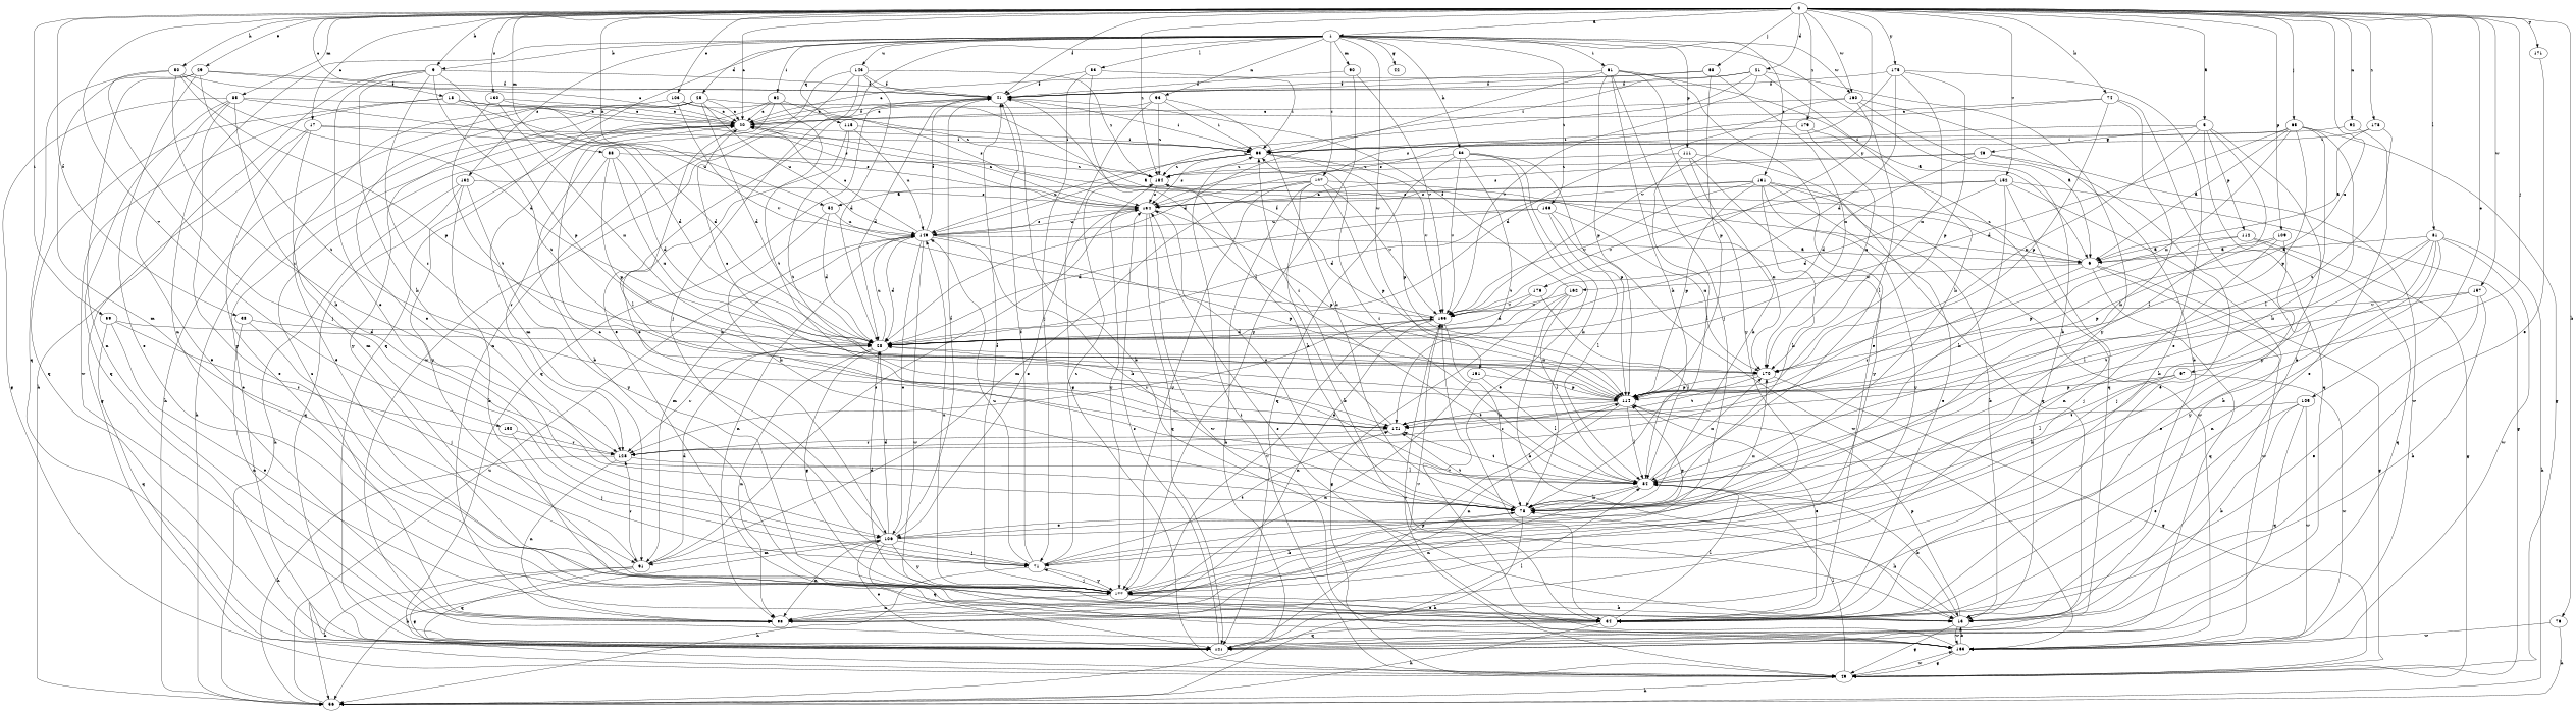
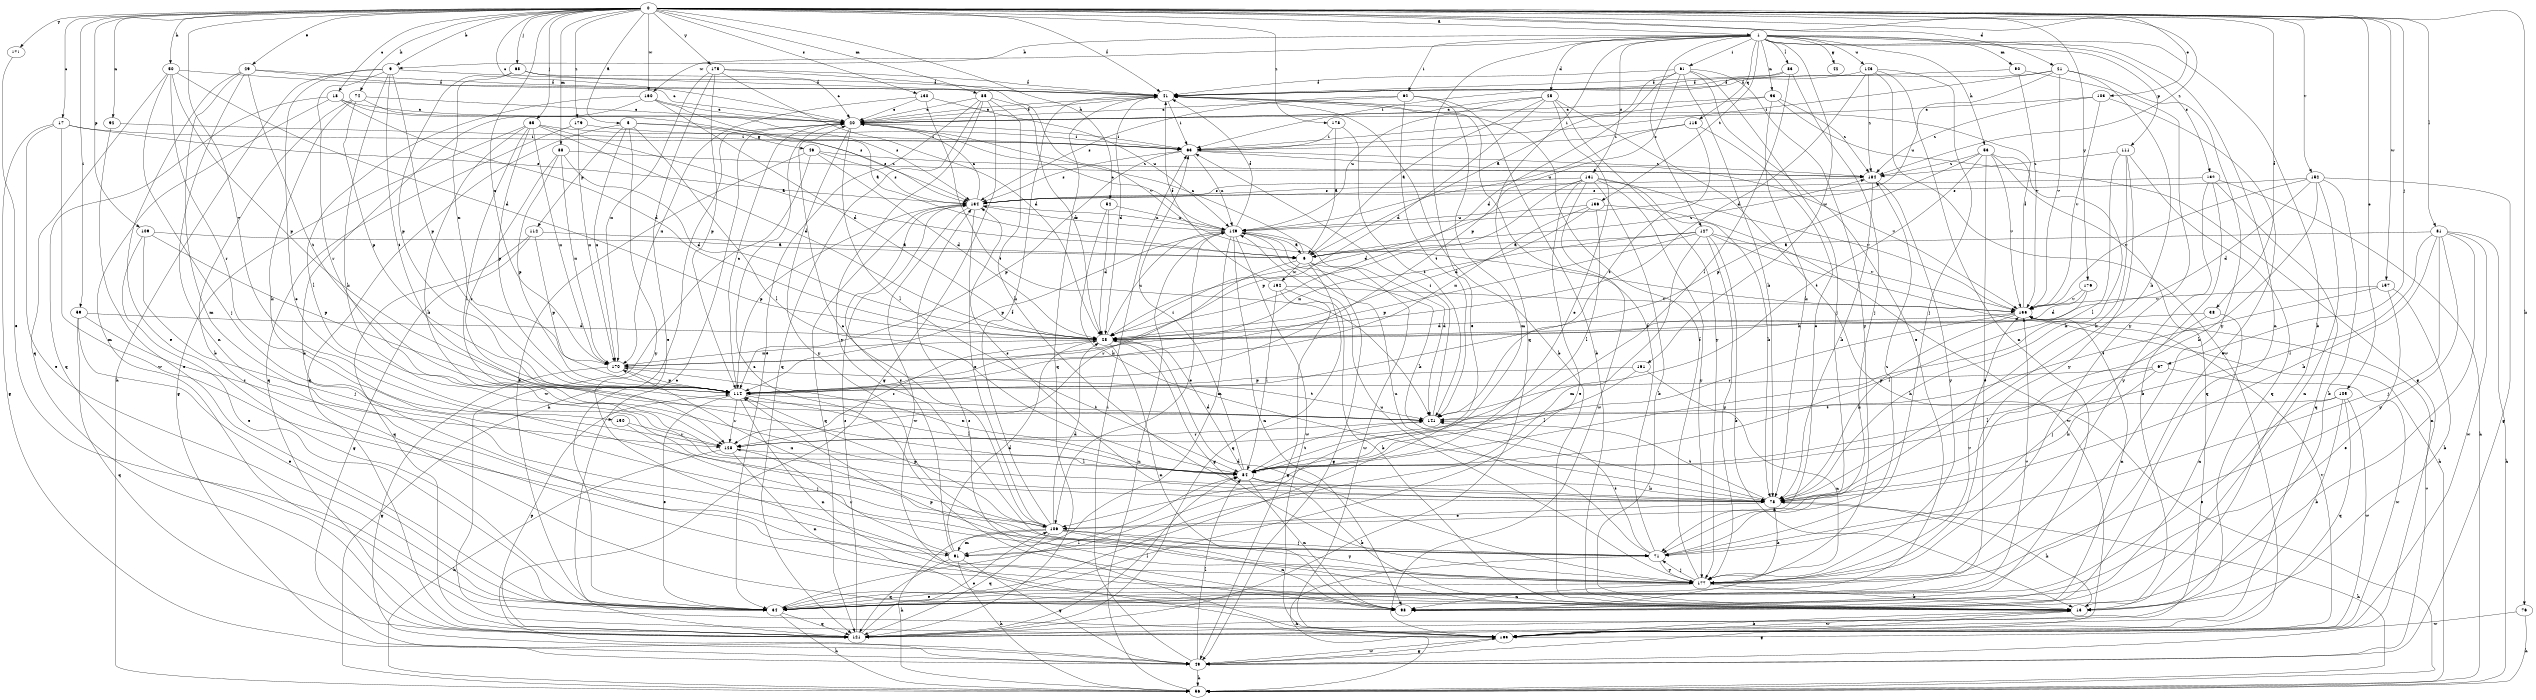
  strict digraph {
    0
    1
    5
    9
    17
    18
    20
    21
    29
    38
    41
    50
    52
    59
    65
    67
    68
    74
    76
    81
    85
    88
    92
    103
    105
    109
    130
    150
    152
    157
    160
    170
    171
    175
    176
    178
    179
    184
    13
    25
    34
    42
    53
    61
    62
    83
    90
    93
    98
    111
    115
    121
    127
    131
    132
    136
    143
    161
    46
    84
    112
    134
    177
    128
    56
    78
    106
    114
    141
    49
    91
    63
    163
    28
    149
    155
    71
    6
    162
    0 -> 1 [label=a]
    0 -> 5 [label=a]
    0 -> 9 [label=b]
    0 -> 17 [label=c]
    0 -> 18 [label=c]
    0 -> 20 [label=c]
    0 -> 21 [label=d]
    0 -> 29 [label=e]
    0 -> 38 [label=f]
    0 -> 41 [label=f]
    0 -> 50 [label=h]
    0 -> 52 [label=h]
    0 -> 59 [label=i]
    0 -> 65 [label=j]
    0 -> 67 [label=j]
    0 -> 68 [label=j]
    0 -> 74 [label=k]
    0 -> 76 [label=k]
    0 -> 81 [label=l]
    0 -> 85 [label=m]
    0 -> 88 [label=m]
    0 -> 92 [label=n]
    0 -> 103 [label=o]
    0 -> 105 [label=o]
    0 -> 109 [label=p]
    0 -> 130 [label=s]
    0 -> 150 [label=v]
    0 -> 152 [label=v]
    0 -> 157 [label=w]
    0 -> 160 [label=w]
    0 -> 170 [label=x]
    0 -> 171 [label=y]
    0 -> 175 [label=y]
    0 -> 176 [label=y]
    0 -> 178 [label=z]
    0 -> 179 [label=z]
    0 -> 184 [label=z]
    1 -> 9 [label=b]
    1 -> 160 [label=w]
    1 -> 13 [label=b]
    1 -> 25 [label=d]
    1 -> 34 [label=e]
    1 -> 42 [label=g]
    1 -> 53 [label=h]
    1 -> 61 [label=i]
    1 -> 62 [label=i]
    1 -> 83 [label=l]
    1 -> 90 [label=m]
    1 -> 93 [label=n]
    1 -> 98 [label=n]
    1 -> 111 [label=p]
    1 -> 115 [label=q]
    1 -> 121 [label=q]
    1 -> 127 [label=r]
    1 -> 131 [label=s]
    1 -> 132 [label=s]
    1 -> 136 [label=t]
    1 -> 143 [label=u]
    1 -> 161 [label=w]
    5 -> 170 [label=x]
    5 -> 121 [label=q]
    5 -> 46 [label=g]
    5 -> 84 [label=l]
    5 -> 112 [label=p]
    5 -> 134 [label=s]
    5 -> 177 [label=y]
    9 -> 41 [label=f]
    9 -> 128 [label=r]
    9 -> 56 [label=h]
    9 -> 78 [label=k]
    9 -> 106 [label=o]
    9 -> 114 [label=p]
    9 -> 141 [label=t]
    17 -> 34 [label=e]
    17 -> 134 [label=s]
    17 -> 49 [label=g]
    17 -> 91 [label=m]
    17 -> 63 [label=i]
    18 -> 20 [label=c]
    18 -> 121 [label=q]
    18 -> 134 [label=s]
    18 -> 163 [label=w]
    18 -> 28 [label=d]
    20 -> 41 [label=f]
    20 -> 84 [label=l]
    20 -> 177 [label=y]
    20 -> 56 [label=h]
    20 -> 63 [label=i]
    21 -> 41 [label=f]
    21 -> 177 [label=y]
    21 -> 78 [label=k]
    21 -> 63 [label=i]
    21 -> 149 [label=u]
    21 -> 155 [label=v]
    29 -> 20 [label=c]
    29 -> 41 [label=f]
    29 -> 34 [label=e]
    29 -> 98 [label=n]
    29 -> 141 [label=t]
    29 -> 91 [label=m]
    38 -> 98 [label=n]
    38 -> 28 [label=h]
    38 -> 71 [label=j]
    41 -> 20 [label=c]
    41 -> 13 [label=b]
    41 -> 121 [label=q]
    41 -> 63 [label=i]
    41 -> 28 [label=d]
    50 -> 41 [label=f]
    50 -> 121 [label=q]
    50 -> 128 [label=r]
    50 -> 114 [label=p]
    50 -> 28 [label=d]
    50 -> 71 [label=j]
    52 -> 78 [label=k]
    52 -> 28 [label=d]
    52 -> 149 [label=u]
    59 -> 34 [label=e]
    59 -> 121 [label=q]
    59 -> 128 [label=r]
    59 -> 28 [label=d]
    65 -> 170 [label=x]
    65 -> 84 [label=l]
    65 -> 78 [label=k]
    65 -> 114 [label=p]
    65 -> 49 [label=g]
    65 -> 63 [label=i]
    65 -> 28 [label=d]
    65 -> 6 [label=a]
    67 -> 84 [label=l]
    67 -> 78 [label=k]
    67 -> 114 [label=p]
    67 -> 163 [label=w]
    68 -> 20 [label=c]
    68 -> 41 [label=f]
    68 -> 170 [label=x]
    68 -> 114 [label=p]
    74 -> 20 [label=c]
    74 -> 13 [label=b]
    74 -> 134 [label=s]
    74 -> 78 [label=k]
    74 -> 114 [label=p]
    76 -> 56 [label=h]
    76 -> 163 [label=w]
    81 -> 98 [label=n]
    81 -> 84 [label=l]
    81 -> 177 [label=y]
    81 -> 56 [label=h]
    81 -> 78 [label=k]
    81 -> 163 [label=w]
    81 -> 71 [label=j]
    81 -> 6 [label=a]
    85 -> 20 [label=c]
    85 -> 34 [label=e]
    85 -> 121 [label=q]
    85 -> 177 [label=y]
    85 -> 78 [label=k]
    85 -> 49 [label=g]
    85 -> 28 [label=d]
    88 -> 170 [label=x]
    88 -> 184 [label=z]
    88 -> 128 [label=r]
    88 -> 114 [label=p]
    88 -> 28 [label=d]
    92 -> 34 [label=e]
    92 -> 63 [label=i]
    103 -> 20 [label=c]
    103 -> 184 [label=z]
    103 -> 34 [label=e]
    103 -> 155 [label=v]
    105 -> 13 [label=b]
    105 -> 34 [label=e]
    105 -> 121 [label=q]
    105 -> 141 [label=t]
    105 -> 163 [label=w]
    109 -> 34 [label=e]
    109 -> 114 [label=p]
    109 -> 71 [label=j]
    109 -> 6 [label=a]
    130 -> 20 [label=c]
    130 -> 170 [label=x]
    130 -> 141 [label=t]
    130 -> 149 [label=u]
    150 -> 128 [label=r]
    150 -> 71 [label=j]
    152 -> 13 [label=b]
    152 -> 98 [label=n]
    152 -> 134 [label=s]
    152 -> 78 [label=k]
    152 -> 49 [label=g]
    152 -> 28 [label=d]
    152 -> 155 [label=v]
    157 -> 13 [label=b]
    157 -> 34 [label=e]
    157 -> 141 [label=t]
    157 -> 155 [label=v]
    160 -> 20 [label=c]
    160 -> 13 [label=b]
    160 -> 84 [label=l]
    160 -> 28 [label=d]
    160 -> 6 [label=a]
    170 -> 114 [label=p]
    170 -> 141 [label=t]
    170 -> 49 [label=g]
    171 -> 34 [label=e]
    175 -> 41 [label=f]
    175 -> 170 [label=x]
    175 -> 34 [label=e]
    175 -> 114 [label=p]
    175 -> 28 [label=d]
    175 -> 155 [label=v]
    176 -> 84 [label=l]
    176 -> 28 [label=d]
    176 -> 155 [label=v]
    178 -> 141 [label=t]
    178 -> 63 [label=i]
    178 -> 6 [label=a]
    179 -> 170 [label=x]
    179 -> 121 [label=q]
    179 -> 63 [label=i]
    184 -> 134 [label=s]
    184 -> 177 [label=y]
    184 -> 78 [label=k]
    13 -> 78 [label=k]
    13 -> 114 [label=p]
    13 -> 49 [label=g]
    13 -> 163 [label=w]
    25 -> 20 [label=c]
    25 -> 177 [label=y]
    25 -> 56 [label=h]
    25 -> 106 [label=o]
    25 -> 28 [label=d]
    25 -> 149 [label=u]
    25 -> 6 [label=a]
    34 -> 121 [label=q]
    34 -> 84 [label=l]
    34 -> 56 [label=h]
    34 -> 155 [label=v]
    53 -> 184 [label=z]
    53 -> 34 [label=e]
    53 -> 121 [label=q]
    53 -> 78 [label=k]
    53 -> 114 [label=p]
    53 -> 141 [label=t]
    53 -> 155 [label=v]
    61 -> 41 [label=f]
    61 -> 34 [label=e]
    61 -> 177 [label=y]
    61 -> 78 [label=k]
    61 -> 114 [label=p]
    61 -> 28 [label=d]
    61 -> 71 [label=j]
    61 -> 6 [label=a]
    62 -> 20 [label=c]
    62 -> 13 [label=b]
    62 -> 134 [label=s]
    62 -> 141 [label=t]
    62 -> 91 [label=m]
    83 -> 41 [label=f]
    83 -> 84 [label=l]
    83 -> 63 [label=i]
    83 -> 71 [label=j]
    90 -> 41 [label=f]
    90 -> 177 [label=y]
    90 -> 155 [label=v]
    93 -> 20 [label=c]
    93 -> 184 [label=z]
    93 -> 78 [label=k]
    93 -> 49 [label=g]
    93 -> 63 [label=i]
    98 -> 20 [label=c]
    111 -> 184 [label=z]
    111 -> 121 [label=q]
    111 -> 84 [label=l]
    111 -> 177 [label=y]
    111 -> 78 [label=k]
    115 -> 106 [label=o]
    115 -> 141 [label=t]
    115 -> 63 [label=i]
    115 -> 149 [label=u]
    121 -> 20 [label=c]
    121 -> 84 [label=l]
    121 -> 134 [label=s]
    121 -> 106 [label=o]
    121 -> 114 [label=p]
    127 -> 170 [label=x]
    127 -> 13 [label=b]
    127 -> 177 [label=y]
    127 -> 56 [label=h]
    127 -> 114 [label=p]
    127 -> 91 [label=m]
    127 -> 155 [label=v]
-   127 -> 52 [label=a]
+   127 -> 6 [label=a]
    131 -> 13 [label=b]
    131 -> 34 [label=e]
    131 -> 134 [label=s]
    131 -> 177 [label=y]
    131 -> 78 [label=k]
    131 -> 114 [label=p]
    131 -> 163 [label=w]
    131 -> 28 [label=d]
    131 -> 155 [label=v]
    132 -> 13 [label=b]
    132 -> 121 [label=q]
    132 -> 134 [label=s]
    132 -> 177 [label=y]
    132 -> 56 [label=h]
    136 -> 170 [label=x]
    136 -> 84 [label=l]
    136 -> 163 [label=w]
    136 -> 28 [label=d]
    136 -> 149 [label=u]
    143 -> 41 [label=f]
    143 -> 184 [label=z]
    143 -> 98 [label=n]
    143 -> 163 [label=w]
    143 -> 28 [label=d]
    143 -> 71 [label=j]
    161 -> 98 [label=n]
    161 -> 84 [label=l]
    161 -> 114 [label=p]
    46 -> 184 [label=z]
    46 -> 34 [label=e]
    46 -> 134 [label=s]
    46 -> 163 [label=w]
    46 -> 28 [label=d]
    84 -> 170 [label=x]
    84 -> 13 [label=b]
    84 -> 98 [label=n]
    84 -> 78 [label=k]
    84 -> 141 [label=t]
    84 -> 63 [label=i]
    84 -> 28 [label=d]
    112 -> 121 [label=q]
    112 -> 114 [label=p]
    112 -> 49 [label=g]
    112 -> 6 [label=a]
    134 -> 20 [label=c]
    134 -> 121 [label=q]
    134 -> 106 [label=o]
    134 -> 114 [label=p]
    134 -> 163 [label=w]
    134 -> 149 [label=u]
    177 -> 41 [label=f]
    177 -> 13 [label=b]
    177 -> 34 [label=e]
    177 -> 98 [label=n]
    177 -> 78 [label=k]
    177 -> 28 [label=d]
    177 -> 149 [label=u]
    177 -> 155 [label=v]
    177 -> 71 [label=j]
    128 -> 98 [label=n]
    128 -> 84 [label=l]
    128 -> 56 [label=h]
    56 -> 149 [label=u]
    78 -> 134 [label=s]
    78 -> 56 [label=h]
    78 -> 106 [label=o]
    78 -> 141 [label=t]
    106 -> 20 [label=c]
    106 -> 41 [label=f]
    106 -> 170 [label=x]
    106 -> 98 [label=n]
    106 -> 121 [label=q]
    106 -> 177 [label=y]
    106 -> 56 [label=h]
    106 -> 114 [label=p]
    106 -> 91 [label=m]
    106 -> 28 [label=d]
    106 -> 71 [label=j]
    114 -> 20 [label=c]
    114 -> 34 [label=e]
    114 -> 98 [label=n]
    114 -> 84 [label=l]
    114 -> 128 [label=r]
    114 -> 141 [label=t]
    141 -> 128 [label=r]
    141 -> 63 [label=i]
    49 -> 84 [label=l]
    49 -> 56 [label=h]
    49 -> 63 [label=i]
    49 -> 163 [label=w]
    49 -> 155 [label=v]
    91 -> 121 [label=q]
    91 -> 134 [label=s]
    91 -> 128 [label=r]
    91 -> 56 [label=h]
    91 -> 49 [label=g]
    91 -> 28 [label=d]
    63 -> 184 [label=z]
    63 -> 134 [label=s]
    63 -> 114 [label=p]
    63 -> 149 [label=u]
    63 -> 155 [label=v]
    163 -> 13 [label=b]
    163 -> 134 [label=s]
    163 -> 49 [label=g]
    163 -> 155 [label=v]
    28 -> 170 [label=x]
    28 -> 98 [label=n]
    28 -> 177 [label=g]
    28 -> 128 [label=r]
    28 -> 149 [label=u]
    149 -> 20 [label=c]
    149 -> 41 [label=f]
    149 -> 98 [label=n]
    149 -> 134 [label=s]
    149 -> 78 [label=k]
    149 -> 106 [label=o]
    149 -> 114 [label=p]
    149 -> 91 [label=m]
    149 -> 163 [label=w]
-   149 -> 28 [label=d]
+   149 -> 141 [label=d]
    149 -> 6 [label=a]
    155 -> 41 [label=f]
    155 -> 98 [label=n]
    155 -> 128 [label=r]
    155 -> 78 [label=k]
    155 -> 28 [label=d]
    71 -> 41 [label=f]
    71 -> 184 [label=z]
    71 -> 177 [label=y]
    71 -> 56 [label=h]
    71 -> 141 [label=t]
    71 -> 149 [label=u]
    6 -> 20 [label=c]
    6 -> 184 [label=z]
    6 -> 121 [label=q]
    6 -> 128 [label=r]
    6 -> 49 [label=g]
    6 -> 163 [label=w]
    6 -> 162 [label=w]
    162 -> 41 [label=f]
    162 -> 13 [label=b]
    162 -> 84 [label=l]
    162 -> 49 [label=g]
    162 -> 155 [label=v]
  }
